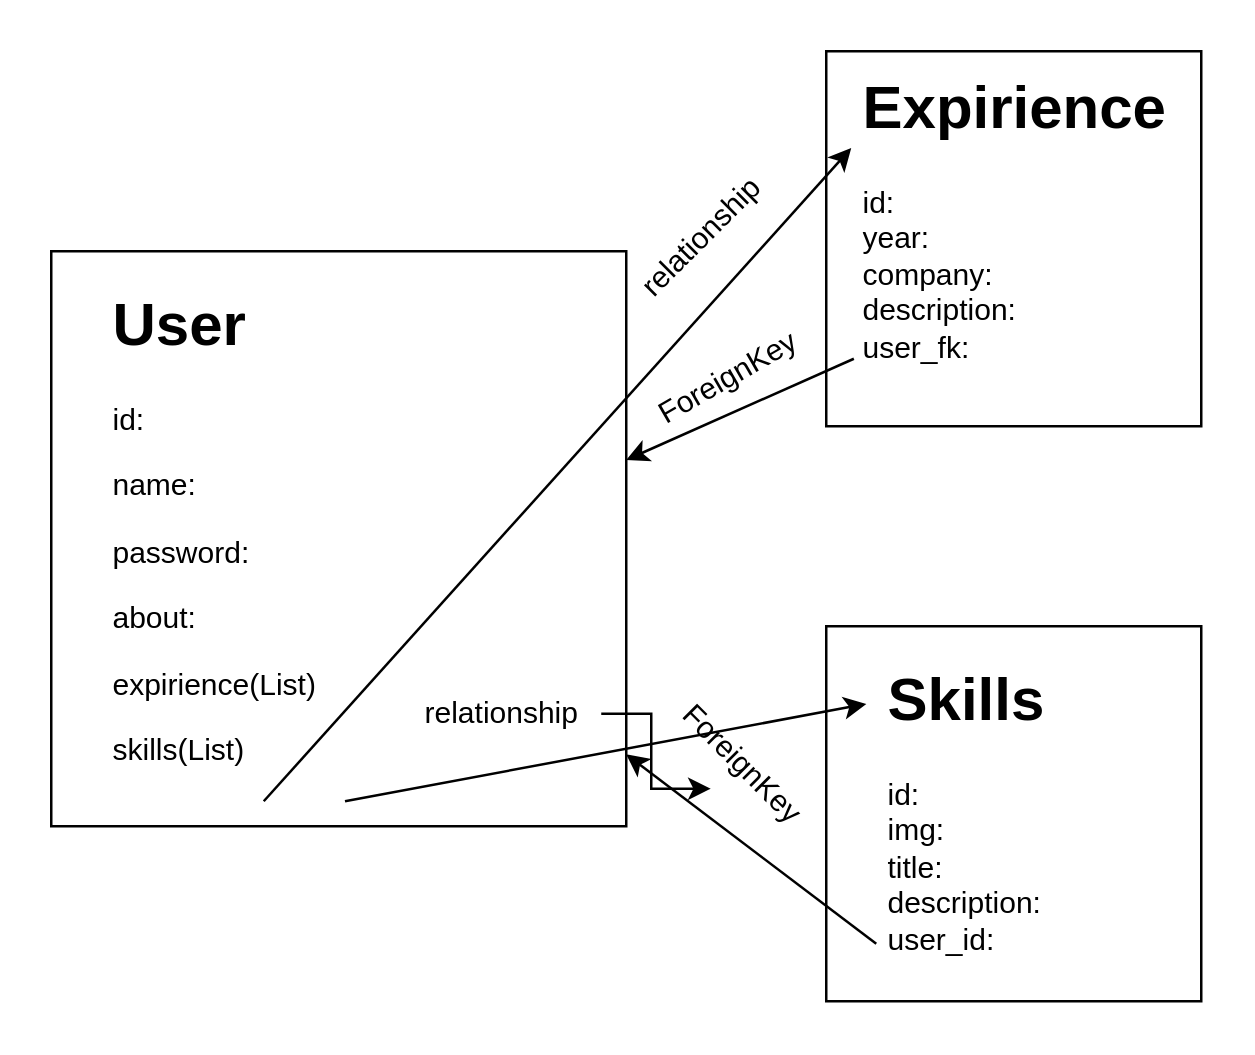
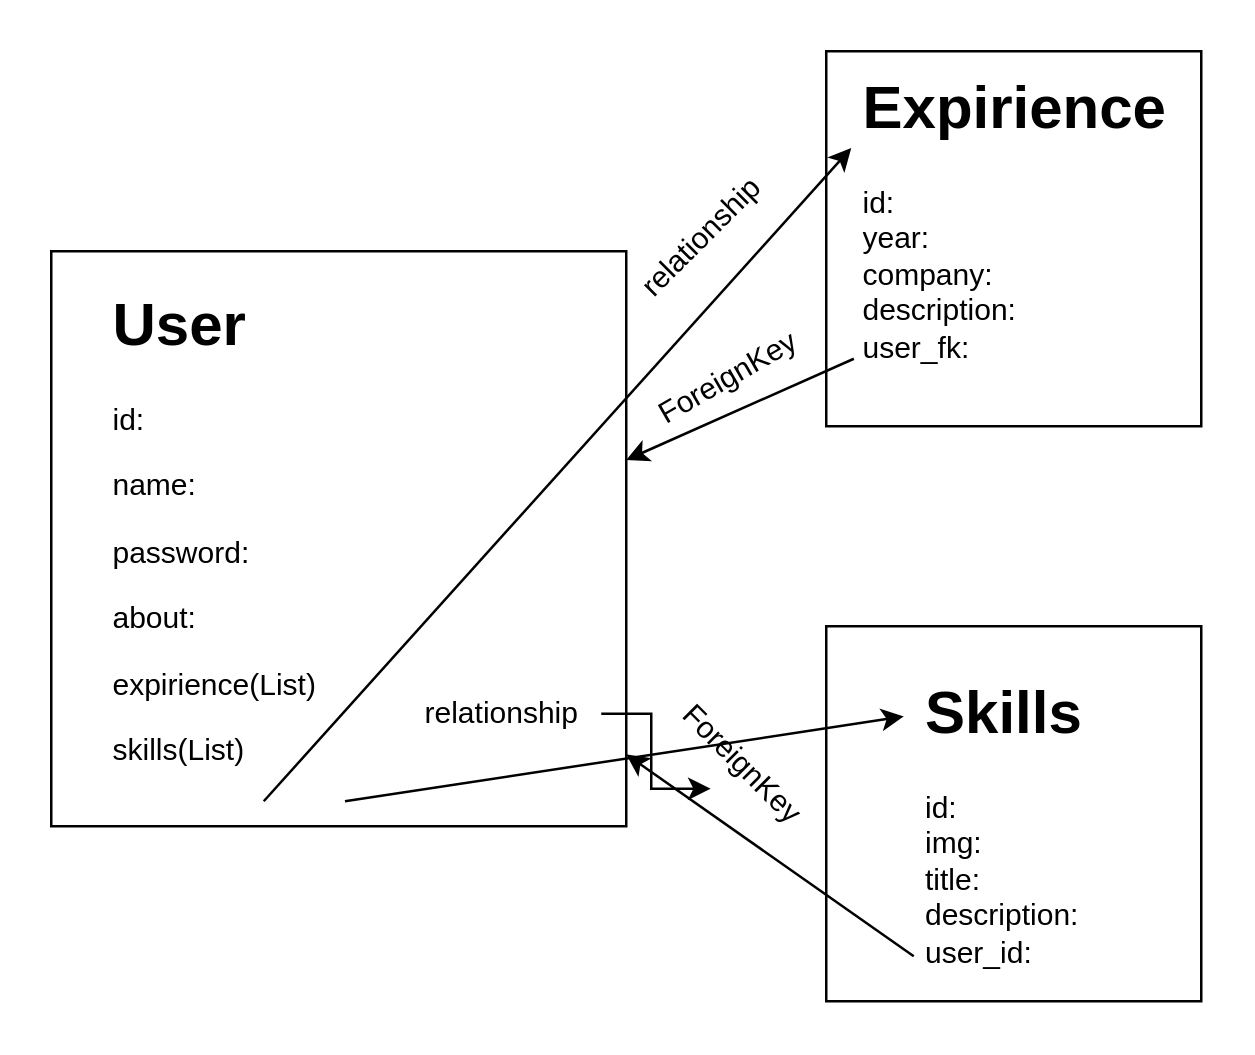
  <mxCell id="0" />
  <mxCell id="1" parent="0" />
  <mxCell id="2" value="" style="whiteSpace=wrap;html=1;aspect=fixed;" parent="1" vertex="1"><mxGeometry x="20" y="100" width="230" height="230" as="geometry" /></mxCell>
  <mxCell id="3" value="&lt;h1&gt;User&lt;/h1&gt;&lt;p&gt;id:&lt;/p&gt;&lt;p&gt;&lt;span style=&quot;background-color: initial;&quot;&gt;name:&lt;/span&gt;&lt;/p&gt;&lt;p&gt;password:&lt;/p&gt;&lt;p&gt;about:&lt;/p&gt;&lt;p&gt;expirience(List)&lt;/p&gt;&lt;p&gt;skills(List)&lt;/p&gt;" style="text;html=1;strokeColor=none;fillColor=none;spacing=5;spacingTop=-20;whiteSpace=wrap;overflow=hidden;rounded=0;" parent="1" vertex="1"><mxGeometry x="40" y="110" width="130" height="210" as="geometry" /></mxCell>
  <mxCell id="4" value="" style="whiteSpace=wrap;html=1;aspect=fixed;" parent="1" vertex="1"><mxGeometry x="330" y="20" width="150" height="150" as="geometry" /></mxCell>
  <mxCell id="5" value="&lt;h1&gt;Expirience&lt;/h1&gt;&lt;div&gt;id:&lt;/div&gt;&lt;div&gt;year:&lt;/div&gt;&lt;div&gt;company:&lt;/div&gt;&lt;div&gt;description:&lt;/div&gt;&lt;div&gt;user_fk:&lt;/div&gt;" style="text;html=1;strokeColor=none;fillColor=none;spacing=5;spacingTop=-20;whiteSpace=wrap;overflow=hidden;rounded=0;" parent="1" vertex="1"><mxGeometry x="340" y="22.5" width="130" height="145" as="geometry" /></mxCell>
  <mxCell id="6" value="" style="whiteSpace=wrap;html=1;aspect=fixed;" parent="1" vertex="1"><mxGeometry x="330" y="250" width="150" height="150" as="geometry" /></mxCell>
- <mxCell id="7" value="&lt;h1&gt;Skills&lt;/h1&gt;&lt;div&gt;id:&lt;/div&gt;&lt;div&gt;img:&lt;/div&gt;&lt;div&gt;title:&lt;/div&gt;&lt;div&gt;description:&lt;/div&gt;&lt;div&gt;user_id:&lt;/div&gt;" style="text;html=1;strokeColor=none;fillColor=none;spacing=5;spacingTop=-20;whiteSpace=wrap;overflow=hidden;rounded=0;" parent="1" vertex="1"><mxGeometry x="350" y="260" width="110" height="130" as="geometry" /></mxCell>
+ <mxCell id="7" value="&lt;h1&gt;Skills&lt;/h1&gt;&lt;div&gt;id:&lt;/div&gt;&lt;div&gt;img:&lt;/div&gt;&lt;div&gt;title:&lt;/div&gt;&lt;div&gt;description:&lt;/div&gt;&lt;div&gt;user_id:&lt;/div&gt;" style="text;html=1;strokeColor=none;fillColor=none;spacing=5;spacingTop=-20;whiteSpace=wrap;overflow=hidden;rounded=0;" parent="1" vertex="1"><mxGeometry x="365" y="265" width="110" height="130" as="geometry" /></mxCell>
  <mxCell id="8" value="" style="endArrow=classic;html=1;rounded=0;entryX=1;entryY=0.875;entryDx=0;entryDy=0;entryPerimeter=0;exitX=0;exitY=0.9;exitDx=0;exitDy=0;exitPerimeter=0;" parent="1" source="7" target="2" edge="1"><mxGeometry width="50" height="50" relative="1" as="geometry"><mxPoint x="370" y="340" as="sourcePoint" /><mxPoint x="420" y="290" as="targetPoint" /></mxGeometry></mxCell>
  <mxCell id="9" value="" style="endArrow=classic;html=1;rounded=0;exitX=0.008;exitY=0.831;exitDx=0;exitDy=0;exitPerimeter=0;entryX=1;entryY=0.363;entryDx=0;entryDy=0;entryPerimeter=0;" parent="1" source="5" target="2" edge="1"><mxGeometry width="50" height="50" relative="1" as="geometry"><mxPoint x="370" y="340" as="sourcePoint" /><mxPoint x="420" y="290" as="targetPoint" /></mxGeometry></mxCell>
  <mxCell id="10" value="ForeignKey" style="text;whiteSpace=wrap;html=1;rotation=-30;" parent="1" vertex="1"><mxGeometry x="260" y="130" width="90" height="40" as="geometry" /></mxCell>
  <mxCell id="11" value="ForeignKey" style="text;whiteSpace=wrap;html=1;rotation=45;" parent="1" vertex="1"><mxGeometry x="260" y="300" width="90" height="30" as="geometry" /></mxCell>
  <mxCell id="12" value="" style="edgeStyle=none;orthogonalLoop=1;jettySize=auto;html=1;rounded=0;exitX=0.75;exitY=1;exitDx=0;exitDy=0;entryX=-0.036;entryY=0.162;entryDx=0;entryDy=0;entryPerimeter=0;" parent="1" source="3" target="7" edge="1"><mxGeometry width="100" relative="1" as="geometry"><mxPoint x="70" y="490" as="sourcePoint" /><mxPoint x="160" y="550" as="targetPoint" /><Array as="points" /></mxGeometry></mxCell>
  <mxCell id="13" value="" style="edgeStyle=none;orthogonalLoop=1;jettySize=auto;html=1;rounded=0;entryX=0;entryY=0.25;entryDx=0;entryDy=0;exitX=0.5;exitY=1;exitDx=0;exitDy=0;" parent="1" source="3" target="5" edge="1"><mxGeometry width="100" relative="1" as="geometry"><mxPoint x="110" y="310" as="sourcePoint" /><mxPoint x="356" y="291" as="targetPoint" /><Array as="points" /></mxGeometry></mxCell>
  <mxCell id="14" value="relationship" style="text;html=1;align=center;verticalAlign=middle;resizable=0;points=[];autosize=1;strokeColor=none;fillColor=none;rotation=-45;" parent="1" vertex="1"><mxGeometry x="240" y="80" width="80" height="30" as="geometry" /></mxCell>
  <mxCell id="15" value="" style="edgeStyle=orthogonalEdgeStyle;rounded=0;orthogonalLoop=1;jettySize=auto;html=1;" parent="1" source="16" target="11" edge="1"><mxGeometry relative="1" as="geometry" /></mxCell>
  <mxCell id="16" value="relationship" style="text;html=1;align=center;verticalAlign=middle;resizable=0;points=[];autosize=1;strokeColor=none;fillColor=none;rotation=0;" parent="1" vertex="1"><mxGeometry x="160" y="270" width="80" height="30" as="geometry" /></mxCell>
